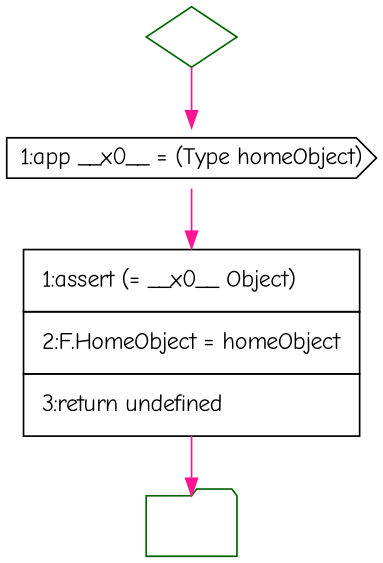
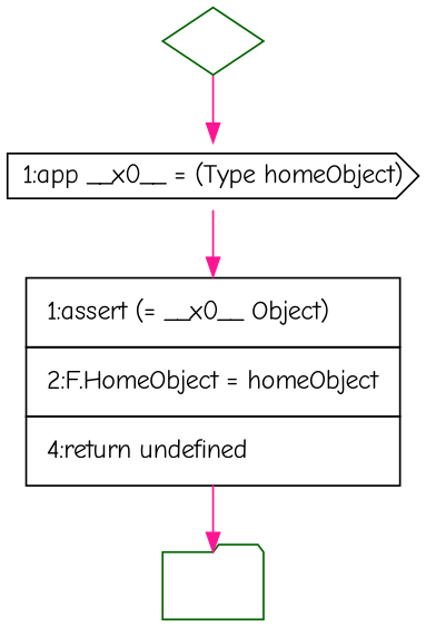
  digraph {
    fontname="Comic Neue"
    node [color=darkgreen fillcolor=white style=filled fontname="Comic Neue"]
    edge [color=deeppink fontname="Comic Neue"]
    n1 [label=" " shape=diamond]
    n2 [color=black label=<<font color="black">1:app __x0__ = (Type homeObject)</font>> shape=cds]
-   n3 [color=black label=<<font color="black">     <table border="0" cellborder="1" cellspacing="0" cellpadding="10">       <tr><td align="left">1:assert (= __x0__ Object)</td></tr>       <tr><td align="left">2:F.HomeObject = homeObject</td></tr>       <tr><td align="left">3:return undefined</td></tr>     </table>   </font>> margin=0 shape=none]
+   n3 [color=black label=<<font color="black">     <table border="0" cellborder="1" cellspacing="0" cellpadding="10">       <tr><td align="left">1:assert (= __x0__ Object)</td></tr>       <tr><td align="left">2:F.HomeObject = homeObject</td></tr>       <tr><td align="left">4:return undefined</td></tr>     </table>   </font>> margin=0 shape=none]
    n4 [label=" " shape=folder]
    n1 -> n2
    n2 -> n3
    n3 -> n4
  }
